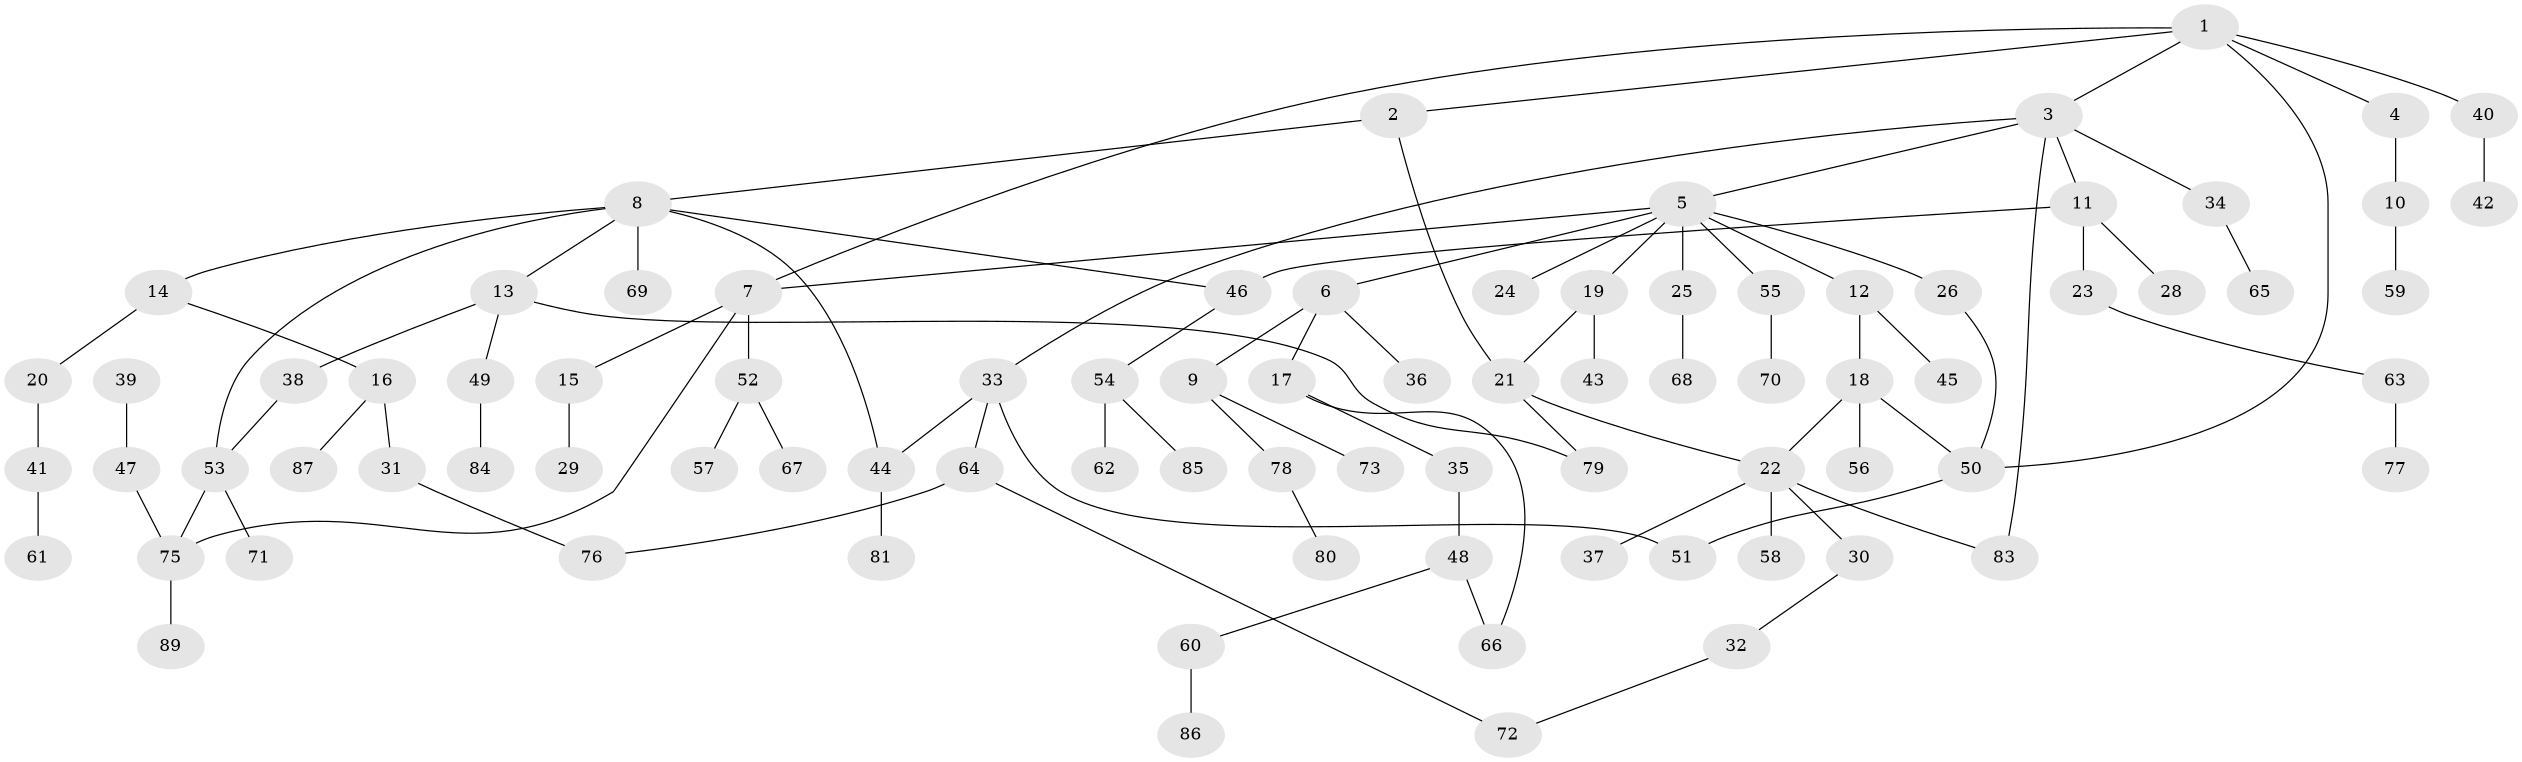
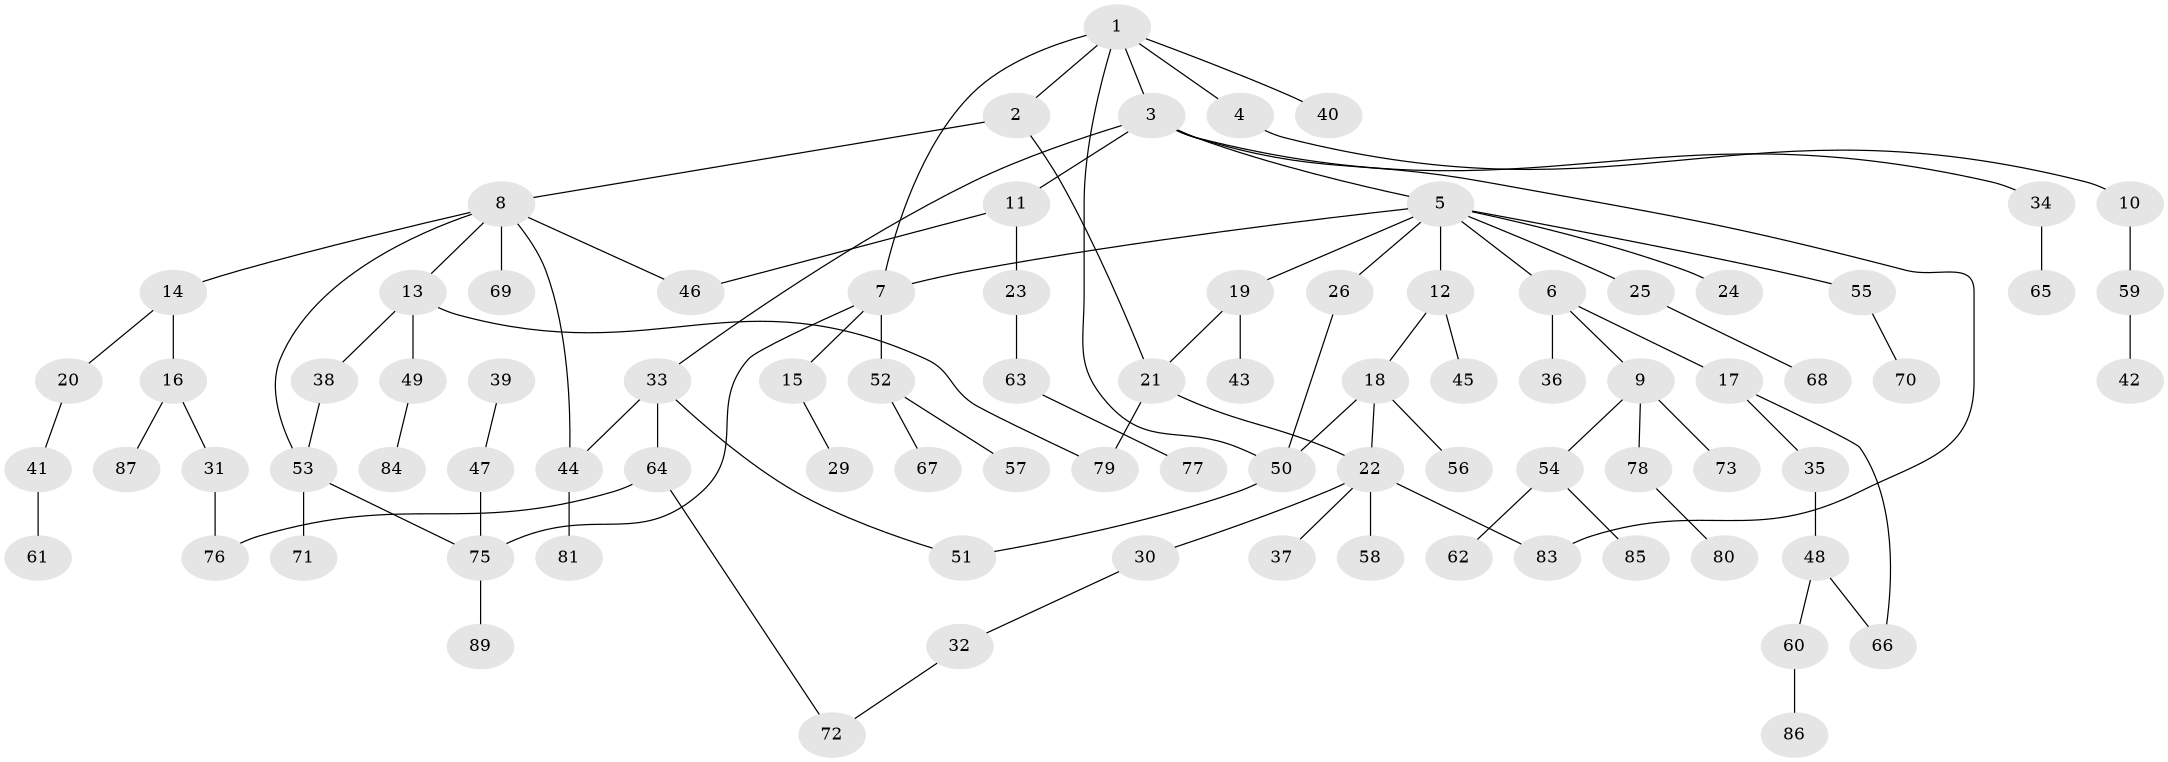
  graph {
    node [color=gray90 style=filled]
    1
    2
    3
    4
    7
    40
    50
    8
    21
    5
    11
    33
    34
    83
    10
    15
    52
    75
    42
    51
    13
    14
    44
    46
    53
    69
    38
    49
    79
    22
    6
    12
    19
    24
    25
    26
    55
    23
-   28
    64
    65
    59
    9
    17
    36
    18
    45
    43
    68
    70
    73
    78
    35
    66
    29
    57
    67
    n58 [label=89]
    16
    20
    81
    54
    71
    80
    63
    56
    84
    n68 [label=87]
    31
    41
    76
    48
    30
    37
    58
    61
    32
    77
    39
    47
    72
    60
    62
    85
    86
    1 -- 2
    1 -- 3
    1 -- 4
    1 -- 7
    1 -- 40
    1 -- 50
    2 -- 8
    2 -- 21
    3 -- 5
    3 -- 11
    3 -- 33
    3 -- 34
    3 -- 83
    4 -- 10
    7 -- 15
    7 -- 52
    7 -- 75
-   40 -- 42
+   59 -- 42
    50 -- 51
    8 -- 13
    8 -- 14
    8 -- 44
    8 -- 46
    8 -- 53
    8 -- 69
    21 -- 79
    21 -- 22
    5 -- 7
    5 -- 6
    5 -- 12
    5 -- 19
    5 -- 24
    5 -- 25
    5 -- 26
    5 -- 55
    11 -- 46
    11 -- 23
-   11 -- 28
    33 -- 51
    33 -- 44
    33 -- 64
    34 -- 65
    10 -- 59
    15 -- 29
    52 -- 57
    52 -- 67
    75 -- n58
    13 -- 38
    13 -- 49
    13 -- 79
    14 -- 16
    14 -- 20
    44 -- 81
-   46 -- 54
+   9 -- 54
    53 -- 75
    53 -- 71
    38 -- 53
    49 -- 84
    22 -- 83
    22 -- 30
    22 -- 37
    22 -- 58
    6 -- 9
    6 -- 17
    6 -- 36
    12 -- 18
    12 -- 45
    19 -- 21
    19 -- 43
    25 -- 68
    26 -- 50
    55 -- 70
    23 -- 63
    64 -- 76
    64 -- 72
    9 -- 73
    9 -- 78
    17 -- 35
    17 -- 66
    18 -- 50
    18 -- 22
    18 -- 56
    78 -- 80
    35 -- 48
    16 -- n68
    16 -- 31
    20 -- 41
    54 -- 62
    54 -- 85
    63 -- 77
    31 -- 76
    41 -- 61
    48 -- 66
    48 -- 60
    30 -- 32
    32 -- 72
    39 -- 47
    47 -- 75
    60 -- 86
  }
